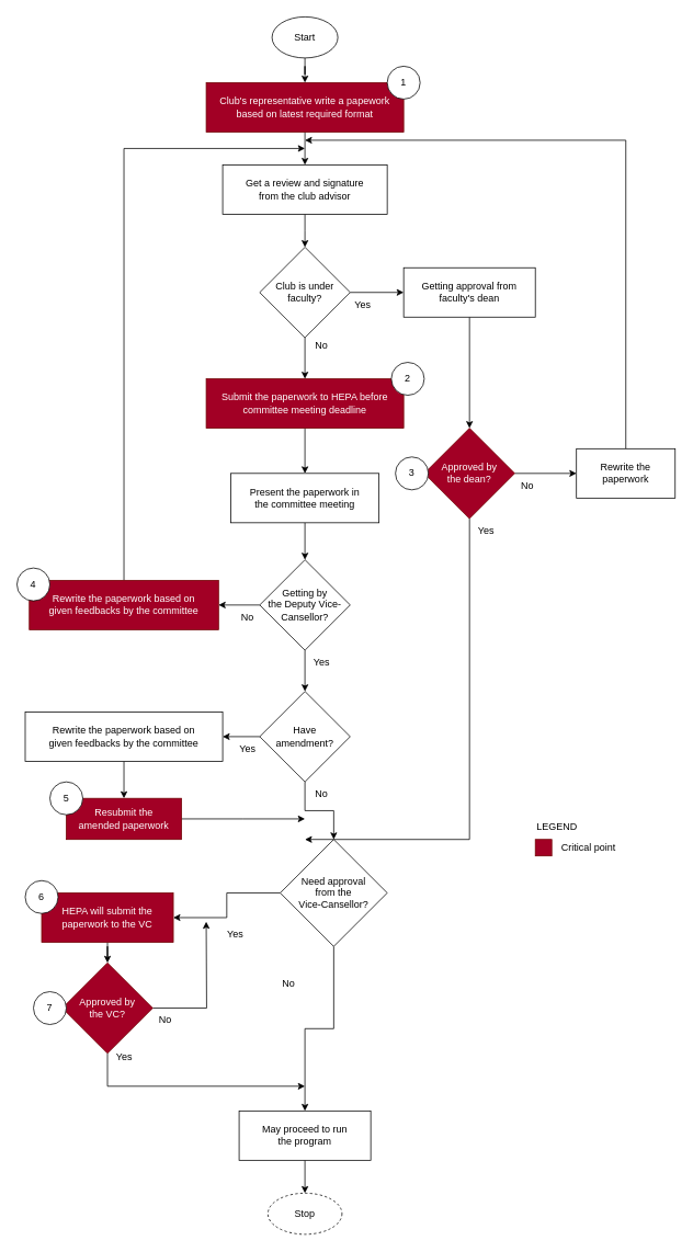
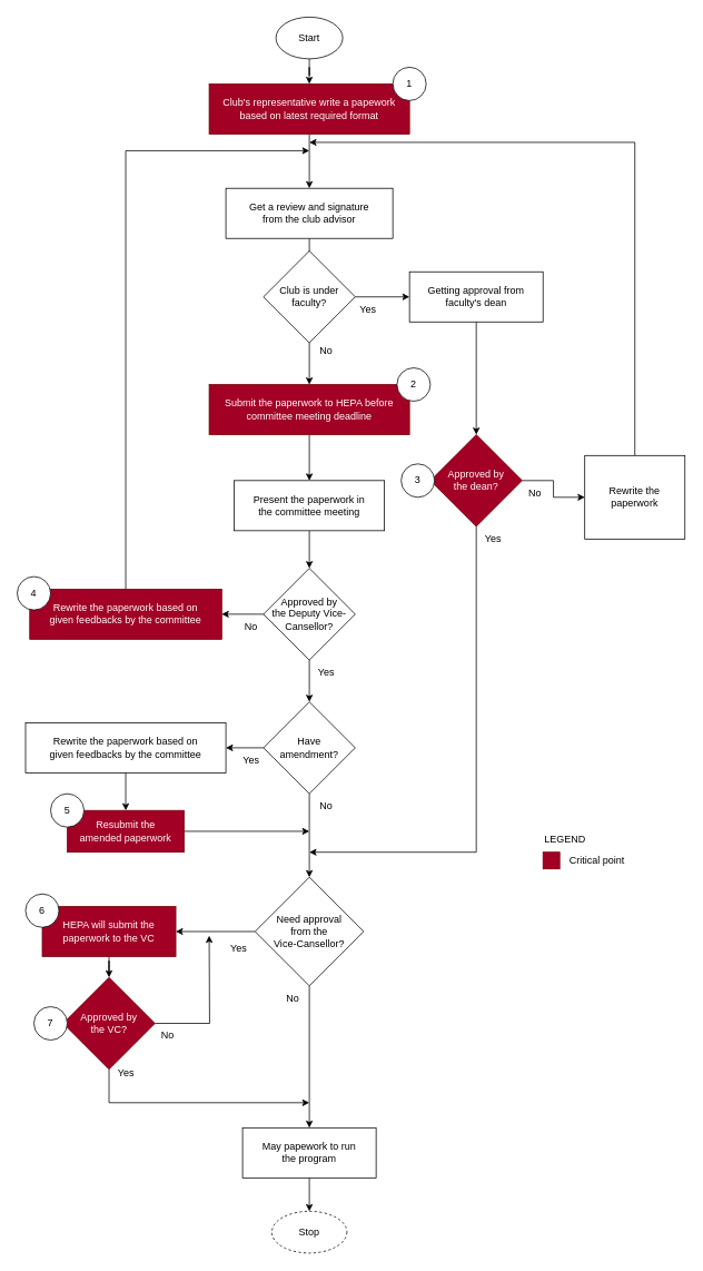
  <mxCell id="0" />
  <mxCell id="1" parent="0" />
  <mxCell id="2" value="" style="edgeStyle=orthogonalEdgeStyle;rounded=0;orthogonalLoop=1;jettySize=auto;html=1;" parent="1" source="3" target="5" edge="1"><mxGeometry relative="1" as="geometry" /></mxCell>
  <mxCell id="3" value="Club's representative write a papework based on latest required format" style="rounded=0;whiteSpace=wrap;html=1;fillColor=#a20025;fontColor=#ffffff;strokeColor=#6F0000;" parent="1" vertex="1"><mxGeometry x="250" y="100" width="240" height="60" as="geometry" /></mxCell>
  <mxCell id="4" value="" style="edgeStyle=orthogonalEdgeStyle;rounded=0;orthogonalLoop=1;jettySize=auto;html=1;" parent="1" source="5" edge="1"><mxGeometry relative="1" as="geometry"><mxPoint x="370" y="300" as="targetPoint" /></mxGeometry></mxCell>
- <mxCell id="5" value="Get a review and signature&lt;br&gt;from the club advisor" style="rounded=0;whiteSpace=wrap;html=1;" parent="1" vertex="1"><mxGeometry x="270" y="200" width="200" height="60" as="geometry" /></mxCell>
+ <mxCell id="5" value="Get a review and signature&lt;br&gt;from the club advisor" style="rounded=0;whiteSpace=wrap;html=1;" parent="1" vertex="1"><mxGeometry x="270" y="225" width="200" height="60" as="geometry" /></mxCell>
  <mxCell id="6" value="" style="edgeStyle=orthogonalEdgeStyle;rounded=0;orthogonalLoop=1;jettySize=auto;html=1;" parent="1" source="7" target="3" edge="1"><mxGeometry relative="1" as="geometry" /></mxCell>
  <mxCell id="7" value="Start" style="ellipse;whiteSpace=wrap;html=1;" parent="1" vertex="1"><mxGeometry x="330" y="20" width="80" height="50" as="geometry" /></mxCell>
  <mxCell id="8" value="" style="edgeStyle=orthogonalEdgeStyle;rounded=0;orthogonalLoop=1;jettySize=auto;html=1;" parent="1" source="10" target="12" edge="1"><mxGeometry relative="1" as="geometry" /></mxCell>
  <mxCell id="9" style="edgeStyle=orthogonalEdgeStyle;rounded=0;orthogonalLoop=1;jettySize=auto;html=1;entryX=0;entryY=0.5;entryDx=0;entryDy=0;" parent="1" source="10" target="16" edge="1"><mxGeometry relative="1" as="geometry" /></mxCell>
  <mxCell id="10" value="Club is under&lt;br&gt;faculty?" style="rhombus;whiteSpace=wrap;html=1;" parent="1" vertex="1"><mxGeometry x="315" y="300" width="110" height="110" as="geometry" /></mxCell>
  <mxCell id="11" value="" style="edgeStyle=orthogonalEdgeStyle;rounded=0;orthogonalLoop=1;jettySize=auto;html=1;" parent="1" source="12" target="18" edge="1"><mxGeometry relative="1" as="geometry" /></mxCell>
  <mxCell id="12" value="Submit the paperwork to HEPA before committee meeting deadline" style="whiteSpace=wrap;html=1;fillColor=#a20025;fontColor=#ffffff;strokeColor=#6F0000;" parent="1" vertex="1"><mxGeometry x="250" y="460" width="240" height="60" as="geometry" /></mxCell>
  <mxCell id="13" value="No" style="text;html=1;align=center;verticalAlign=middle;resizable=0;points=[];autosize=1;strokeColor=none;fillColor=none;" parent="1" vertex="1"><mxGeometry x="280" y="735" width="40" height="30" as="geometry" /></mxCell>
  <mxCell id="14" value="Yes" style="text;html=1;align=center;verticalAlign=middle;resizable=0;points=[];autosize=1;strokeColor=none;fillColor=none;" parent="1" vertex="1"><mxGeometry x="370" y="790" width="40" height="30" as="geometry" /></mxCell>
  <mxCell id="15" value="" style="edgeStyle=orthogonalEdgeStyle;rounded=0;orthogonalLoop=1;jettySize=auto;html=1;" parent="1" source="16" target="48" edge="1"><mxGeometry relative="1" as="geometry" /></mxCell>
  <mxCell id="16" value="Getting approval from faculty's dean" style="whiteSpace=wrap;html=1;" parent="1" vertex="1"><mxGeometry x="490" y="325" width="160" height="60" as="geometry" /></mxCell>
  <mxCell id="17" value="" style="edgeStyle=orthogonalEdgeStyle;rounded=0;orthogonalLoop=1;jettySize=auto;html=1;" parent="1" source="18" target="21" edge="1"><mxGeometry relative="1" as="geometry" /></mxCell>
  <mxCell id="18" value="Present the paperwork in&lt;br&gt;the committee meeting" style="whiteSpace=wrap;html=1;" parent="1" vertex="1"><mxGeometry x="280" y="575" width="180" height="60" as="geometry" /></mxCell>
  <mxCell id="19" value="" style="edgeStyle=orthogonalEdgeStyle;rounded=0;orthogonalLoop=1;jettySize=auto;html=1;" parent="1" source="21" target="23" edge="1"><mxGeometry relative="1" as="geometry" /></mxCell>
  <mxCell id="20" value="" style="edgeStyle=orthogonalEdgeStyle;rounded=0;orthogonalLoop=1;jettySize=auto;html=1;" parent="1" source="21" target="31" edge="1"><mxGeometry relative="1" as="geometry" /></mxCell>
- <mxCell id="21" value="Getting by&lt;br&gt;the Deputy Vice-Cansellor?" style="rhombus;whiteSpace=wrap;html=1;" parent="1" vertex="1"><mxGeometry x="315" y="680" width="110" height="110" as="geometry" /></mxCell>
+ <mxCell id="21" value="Approved by&lt;br&gt;the Deputy Vice-Cansellor?" style="rhombus;whiteSpace=wrap;html=1;" parent="1" vertex="1"><mxGeometry x="315" y="680" width="110" height="110" as="geometry" /></mxCell>
  <mxCell id="22" style="edgeStyle=orthogonalEdgeStyle;rounded=0;orthogonalLoop=1;jettySize=auto;html=1;exitX=0.5;exitY=0;exitDx=0;exitDy=0;" parent="1" source="23" edge="1"><mxGeometry relative="1" as="geometry"><mxPoint x="370" y="180" as="targetPoint" /><Array as="points"><mxPoint x="150" y="180" /></Array></mxGeometry></mxCell>
  <mxCell id="23" value="Rewrite the paperwork based on&lt;br&gt;given feedbacks by the committee" style="whiteSpace=wrap;html=1;fillColor=#a20025;fontColor=#ffffff;strokeColor=#6F0000;" parent="1" vertex="1"><mxGeometry x="35" y="705" width="230" height="60" as="geometry" /></mxCell>
  <mxCell id="24" value="" style="edgeStyle=orthogonalEdgeStyle;rounded=0;orthogonalLoop=1;jettySize=auto;html=1;" parent="1" source="26" target="28" edge="1"><mxGeometry relative="1" as="geometry" /></mxCell>
  <mxCell id="25" value="" style="edgeStyle=orthogonalEdgeStyle;rounded=0;orthogonalLoop=1;jettySize=auto;html=1;" parent="1" source="26" target="41" edge="1"><mxGeometry relative="1" as="geometry" /></mxCell>
- <mxCell id="26" value="Need approval&lt;br&gt;from the&lt;br&gt;Vice-Cansellor?" style="rhombus;whiteSpace=wrap;html=1;" parent="1" vertex="1"><mxGeometry x="340" y="1020" width="130" height="130" as="geometry" /></mxCell>
+ <mxCell id="26" value="Need approval&lt;br&gt;from the&lt;br&gt;Vice-Cansellor?" style="rhombus;whiteSpace=wrap;html=1;" parent="1" vertex="1"><mxGeometry x="305" y="1050" width="130" height="130" as="geometry" /></mxCell>
  <mxCell id="27" value="" style="edgeStyle=orthogonalEdgeStyle;rounded=0;orthogonalLoop=1;jettySize=auto;html=1;" parent="1" source="28" target="45" edge="1"><mxGeometry relative="1" as="geometry" /></mxCell>
- <mxCell id="28" value="May proceed to run&lt;br&gt;the program" style="whiteSpace=wrap;html=1;" parent="1" vertex="1"><mxGeometry x="290" y="1350" width="160" height="60" as="geometry" /></mxCell>
+ <mxCell id="28" value="May papework to run&lt;br&gt;the program" style="whiteSpace=wrap;html=1;" parent="1" vertex="1"><mxGeometry x="290" y="1350" width="160" height="60" as="geometry" /></mxCell>
  <mxCell id="29" value="" style="edgeStyle=orthogonalEdgeStyle;rounded=0;orthogonalLoop=1;jettySize=auto;html=1;" parent="1" source="31" target="33" edge="1"><mxGeometry relative="1" as="geometry" /></mxCell>
  <mxCell id="30" style="edgeStyle=orthogonalEdgeStyle;rounded=0;orthogonalLoop=1;jettySize=auto;html=1;entryX=0.5;entryY=0;entryDx=0;entryDy=0;" parent="1" source="31" target="26" edge="1"><mxGeometry relative="1" as="geometry"><mxPoint x="370" y="1040" as="targetPoint" /></mxGeometry></mxCell>
  <mxCell id="31" value="Have&lt;br&gt;amendment?" style="rhombus;whiteSpace=wrap;html=1;" parent="1" vertex="1"><mxGeometry x="315" y="840" width="110" height="110" as="geometry" /></mxCell>
  <mxCell id="32" value="" style="edgeStyle=orthogonalEdgeStyle;rounded=0;orthogonalLoop=1;jettySize=auto;html=1;" parent="1" source="33" target="37" edge="1"><mxGeometry relative="1" as="geometry" /></mxCell>
  <mxCell id="33" value="Rewrite the paperwork based on&lt;br&gt;given feedbacks by the committee" style="whiteSpace=wrap;html=1;" parent="1" vertex="1"><mxGeometry x="30" y="865" width="240" height="60" as="geometry" /></mxCell>
  <mxCell id="34" value="Yes" style="text;html=1;align=center;verticalAlign=middle;resizable=0;points=[];autosize=1;strokeColor=none;fillColor=none;" parent="1" vertex="1"><mxGeometry x="280" y="895" width="40" height="30" as="geometry" /></mxCell>
  <mxCell id="35" value="No" style="text;html=1;align=center;verticalAlign=middle;resizable=0;points=[];autosize=1;strokeColor=none;fillColor=none;" parent="1" vertex="1"><mxGeometry x="370" y="950" width="40" height="30" as="geometry" /></mxCell>
  <mxCell id="36" style="edgeStyle=orthogonalEdgeStyle;rounded=0;orthogonalLoop=1;jettySize=auto;html=1;" parent="1" source="37" edge="1"><mxGeometry relative="1" as="geometry"><mxPoint x="370" y="995" as="targetPoint" /></mxGeometry></mxCell>
  <mxCell id="37" value="Resubmit the&lt;br&gt;amended paperwork" style="whiteSpace=wrap;html=1;fillColor=#a20025;fontColor=#ffffff;strokeColor=#6F0000;" parent="1" vertex="1"><mxGeometry x="80" y="970" width="140" height="50" as="geometry" /></mxCell>
  <mxCell id="38" value="Yes" style="text;html=1;align=center;verticalAlign=middle;resizable=0;points=[];autosize=1;strokeColor=none;fillColor=none;" parent="1" vertex="1"><mxGeometry x="265" y="1120" width="40" height="30" as="geometry" /></mxCell>
  <mxCell id="39" value="No" style="text;html=1;align=center;verticalAlign=middle;resizable=0;points=[];autosize=1;strokeColor=none;fillColor=none;" parent="1" vertex="1"><mxGeometry x="330" y="1180" width="40" height="30" as="geometry" /></mxCell>
  <mxCell id="40" value="" style="edgeStyle=orthogonalEdgeStyle;rounded=0;orthogonalLoop=1;jettySize=auto;html=1;" parent="1" source="41" target="44" edge="1"><mxGeometry relative="1" as="geometry" /></mxCell>
  <mxCell id="41" value="HEPA will submit the paperwork to the VC" style="whiteSpace=wrap;html=1;fillColor=#a20025;fontColor=#ffffff;strokeColor=#6F0000;" parent="1" vertex="1"><mxGeometry x="50" y="1085" width="160" height="60" as="geometry" /></mxCell>
  <mxCell id="42" style="edgeStyle=orthogonalEdgeStyle;rounded=0;orthogonalLoop=1;jettySize=auto;html=1;" parent="1" source="44" edge="1"><mxGeometry relative="1" as="geometry"><mxPoint x="370" y="1320" as="targetPoint" /><Array as="points"><mxPoint x="130" y="1320" /></Array></mxGeometry></mxCell>
  <mxCell id="43" style="edgeStyle=orthogonalEdgeStyle;rounded=0;orthogonalLoop=1;jettySize=auto;html=1;" parent="1" source="44" edge="1"><mxGeometry relative="1" as="geometry"><mxPoint x="250" y="1120" as="targetPoint" /></mxGeometry></mxCell>
  <mxCell id="44" value="Approved by&lt;br&gt;the VC?" style="rhombus;whiteSpace=wrap;html=1;fillColor=#a20025;fontColor=#ffffff;strokeColor=#6F0000;" parent="1" vertex="1"><mxGeometry x="75" y="1170" width="110" height="110" as="geometry" /></mxCell>
  <mxCell id="45" value="Stop" style="ellipse;whiteSpace=wrap;html=1;dashed=1;" parent="1" vertex="1"><mxGeometry x="325" y="1450" width="90" height="50" as="geometry" /></mxCell>
  <mxCell id="46" style="edgeStyle=orthogonalEdgeStyle;rounded=0;orthogonalLoop=1;jettySize=auto;html=1;" parent="1" source="48" edge="1"><mxGeometry relative="1" as="geometry"><mxPoint x="370" y="1020" as="targetPoint" /><Array as="points"><mxPoint x="570" y="1020" /></Array></mxGeometry></mxCell>
  <mxCell id="47" value="" style="edgeStyle=orthogonalEdgeStyle;rounded=0;orthogonalLoop=1;jettySize=auto;html=1;" parent="1" source="48" target="53" edge="1"><mxGeometry relative="1" as="geometry" /></mxCell>
  <mxCell id="48" value="Approved by&lt;br&gt;the dean?" style="rhombus;whiteSpace=wrap;html=1;fillColor=#a20025;fontColor=#ffffff;strokeColor=#6F0000;" parent="1" vertex="1"><mxGeometry x="515" y="520" width="110" height="110" as="geometry" /></mxCell>
  <mxCell id="49" value="Yes" style="text;html=1;align=center;verticalAlign=middle;resizable=0;points=[];autosize=1;strokeColor=none;fillColor=none;" parent="1" vertex="1"><mxGeometry x="570" y="630" width="40" height="30" as="geometry" /></mxCell>
  <mxCell id="50" value="Yes" style="text;html=1;align=center;verticalAlign=middle;resizable=0;points=[];autosize=1;strokeColor=none;fillColor=none;" parent="1" vertex="1"><mxGeometry x="420" y="355" width="40" height="30" as="geometry" /></mxCell>
  <mxCell id="51" value="No" style="text;html=1;align=center;verticalAlign=middle;resizable=0;points=[];autosize=1;strokeColor=none;fillColor=none;" parent="1" vertex="1"><mxGeometry x="370" y="405" width="40" height="30" as="geometry" /></mxCell>
  <mxCell id="52" style="edgeStyle=orthogonalEdgeStyle;rounded=0;orthogonalLoop=1;jettySize=auto;html=1;" parent="1" source="53" edge="1"><mxGeometry relative="1" as="geometry"><mxPoint x="370" y="170" as="targetPoint" /><Array as="points"><mxPoint x="760" y="170" /></Array></mxGeometry></mxCell>
- <mxCell id="53" value="Rewrite the paperwork" style="whiteSpace=wrap;html=1;" parent="1" vertex="1"><mxGeometry x="700" y="545" width="120" height="60" as="geometry" /></mxCell>
+ <mxCell id="53" value="Rewrite the paperwork" style="whiteSpace=wrap;html=1;" parent="1" vertex="1"><mxGeometry x="700" y="545" width="120" height="100" as="geometry" /></mxCell>
  <mxCell id="54" value="Yes" style="text;html=1;align=center;verticalAlign=middle;resizable=0;points=[];autosize=1;strokeColor=none;fillColor=none;" parent="1" vertex="1"><mxGeometry x="130" y="1270" width="40" height="30" as="geometry" /></mxCell>
  <mxCell id="55" value="No" style="text;html=1;align=center;verticalAlign=middle;resizable=0;points=[];autosize=1;strokeColor=none;fillColor=none;" parent="1" vertex="1"><mxGeometry x="620" y="575" width="40" height="30" as="geometry" /></mxCell>
  <mxCell id="56" value="LEGEND" style="text;html=1;align=left;verticalAlign=middle;resizable=0;points=[];autosize=1;strokeColor=none;fillColor=none;" parent="1" vertex="1"><mxGeometry x="650" y="990" width="70" height="30" as="geometry" /></mxCell>
  <mxCell id="57" value="" style="whiteSpace=wrap;html=1;fillColor=#a20025;fontColor=#ffffff;strokeColor=#6F0000;" parent="1" vertex="1"><mxGeometry x="650" y="1020" width="20" height="20" as="geometry" /></mxCell>
  <mxCell id="58" value="Critical point" style="text;html=1;align=left;verticalAlign=middle;resizable=0;points=[];autosize=1;strokeColor=none;fillColor=none;" parent="1" vertex="1"><mxGeometry x="680" y="1015" width="90" height="30" as="geometry" /></mxCell>
  <mxCell id="59" value="1" style="ellipse;whiteSpace=wrap;html=1;" parent="1" vertex="1"><mxGeometry x="470" y="80" width="40" height="40" as="geometry" /></mxCell>
  <mxCell id="60" value="No" style="text;html=1;align=center;verticalAlign=middle;resizable=0;points=[];autosize=1;strokeColor=none;fillColor=none;" parent="1" vertex="1"><mxGeometry x="180" y="1225" width="40" height="30" as="geometry" /></mxCell>
  <mxCell id="61" value="3" style="ellipse;whiteSpace=wrap;html=1;" parent="1" vertex="1"><mxGeometry x="480" y="555" width="40" height="40" as="geometry" /></mxCell>
  <mxCell id="62" value="2" style="ellipse;whiteSpace=wrap;html=1;" parent="1" vertex="1"><mxGeometry x="475" y="440" width="40" height="40" as="geometry" /></mxCell>
  <mxCell id="63" value="5" style="ellipse;whiteSpace=wrap;html=1;" parent="1" vertex="1"><mxGeometry x="60" y="950" width="40" height="40" as="geometry" /></mxCell>
  <mxCell id="64" value="4" style="ellipse;whiteSpace=wrap;html=1;" parent="1" vertex="1"><mxGeometry x="20" y="690" width="40" height="40" as="geometry" /></mxCell>
  <mxCell id="65" value="6" style="ellipse;whiteSpace=wrap;html=1;" parent="1" vertex="1"><mxGeometry x="30" y="1070" width="40" height="40" as="geometry" /></mxCell>
  <mxCell id="66" value="7" style="ellipse;whiteSpace=wrap;html=1;" parent="1" vertex="1"><mxGeometry x="40" y="1205" width="40" height="40" as="geometry" /></mxCell>
